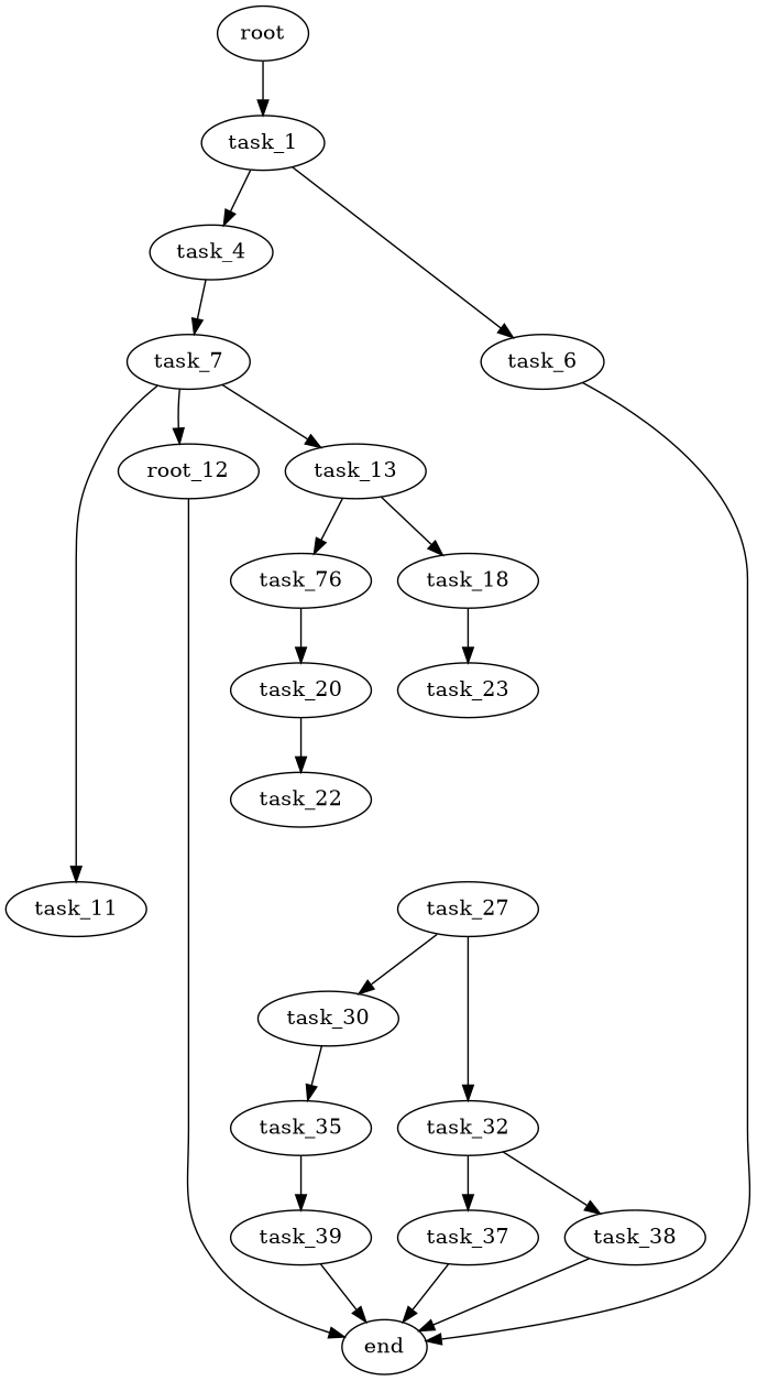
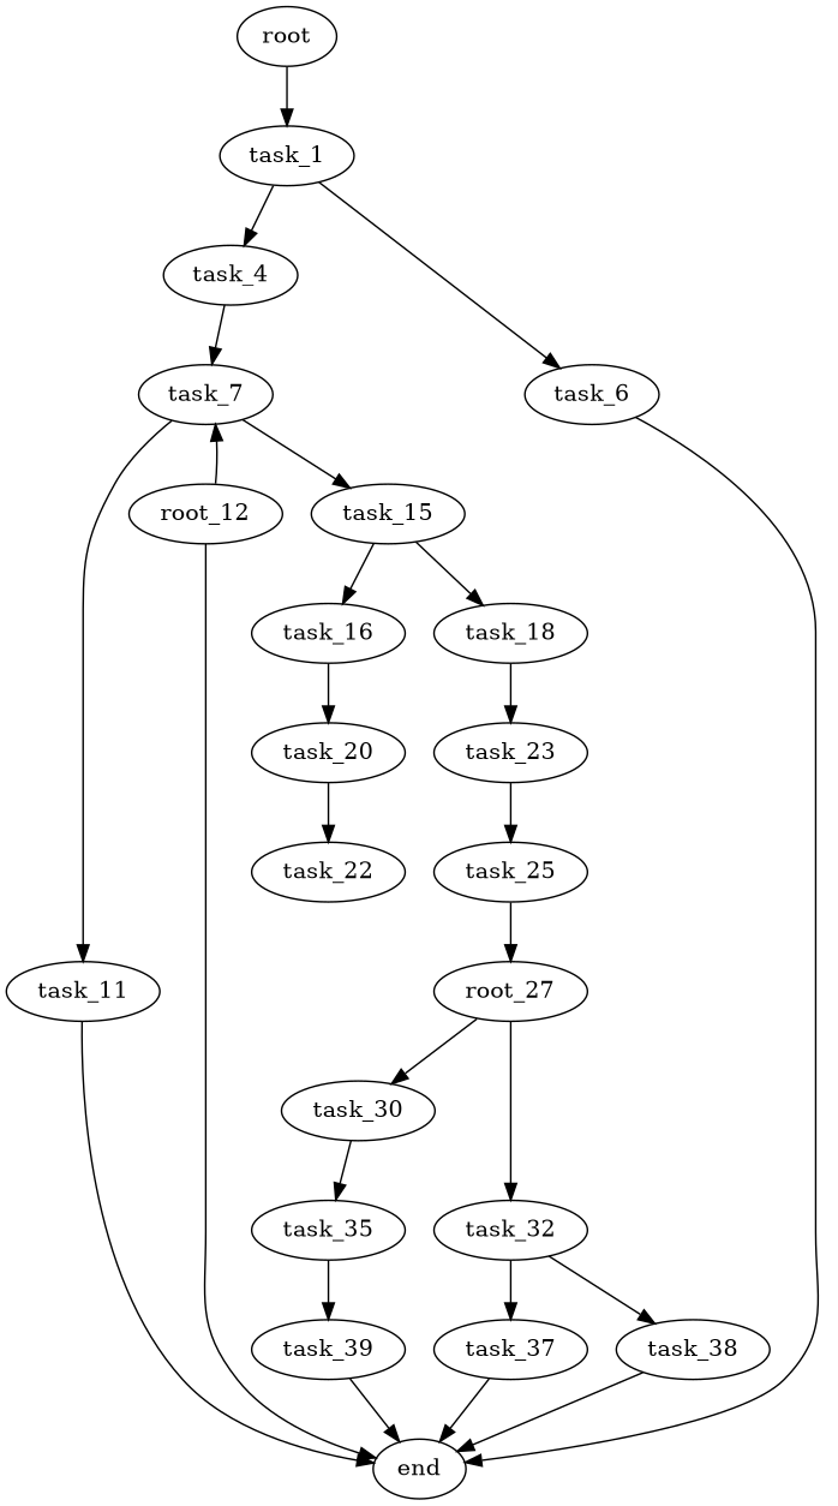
  digraph {
    root
    task_1
    task_4
    task_6
    task_7
    end
    task_11
    n8 [label=root_12]
-   task_13
-   task_16 [label=task_76]
+   task_13 [label=task_15]
+   task_16
    task_18
    task_20
    task_23
    task_22
-   task_27
+   task_25
+   task_27 [label=root_27]
    task_30
    task_32
    task_35
    task_37
    task_38
    task_39
    root -> task_1
    task_1 -> task_4
    task_1 -> task_6
    task_4 -> task_7
    task_6 -> end
    task_7 -> task_11
-   task_7 -> n8
+   n8 -> task_7
    task_7 -> task_13
+   task_11 -> end
    n8 -> end
    task_13 -> task_16
    task_13 -> task_18
    task_16 -> task_20
    task_18 -> task_23
    task_20 -> task_22
+   task_23 -> task_25
+   task_25 -> task_27
    task_27 -> task_30
    task_27 -> task_32
    task_30 -> task_35
    task_32 -> task_37
    task_32 -> task_38
    task_35 -> task_39
    task_37 -> end
    task_38 -> end
    task_39 -> end
  }
